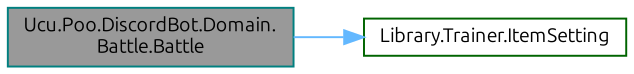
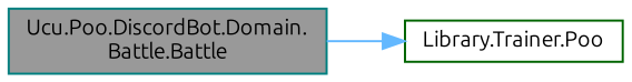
  digraph {
    rankdir=LR
    fontname=Ubuntu
    node [fontname=Ubuntu fontsize=10 shape=box style=filled]
    n1 [color=teal fillcolor=grey60 fontcolor=black height=0.2 label="Ucu.Poo.DiscordBot.Domain.\lBattle.Battle" width=0.4]
-   n2 [color=darkgreen fillcolor=white height=0.2 label="Library.Trainer.ItemSetting" width=0.4]
+   n2 [color=darkgreen fillcolor=white height=0.2 label="Library.Trainer.Poo" width=0.4]
    n1 -> n2 [color=steelblue1 fontname=Ubuntu fontsize=10 labelfontname=Helvetica labelfontsize=10 style=solid]
  }
